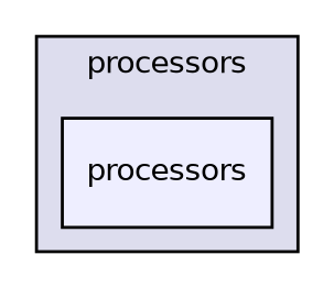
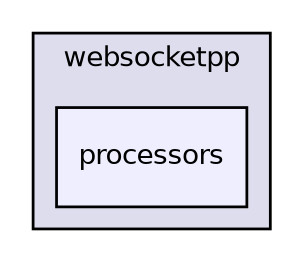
  digraph {
    compound=true
    n1 [fillcolor="#eeeeff" fontname=Helvetica fontsize=10 label=processors pencolor=black shape=box style=filled]
    subgraph cluster_1 {
      bgcolor="#ddddee"
      fontname=Helvetica
      fontsize=10
-     label=processors
+     label=websocketpp
      pencolor=black
      n1
    }
  }
